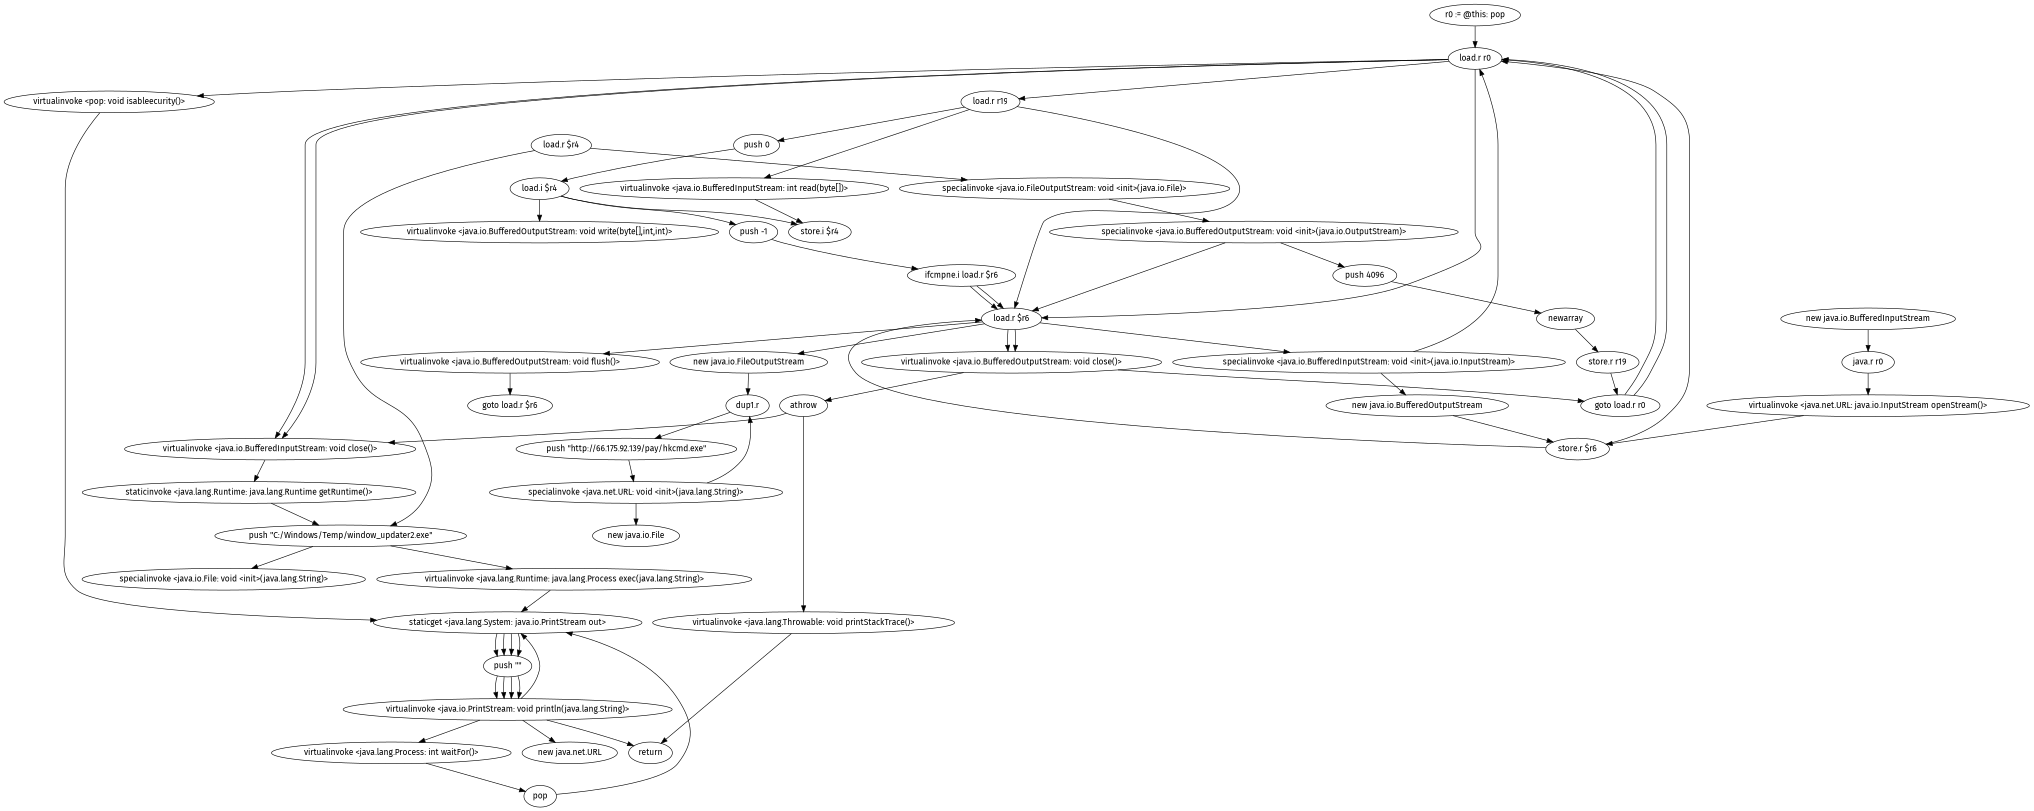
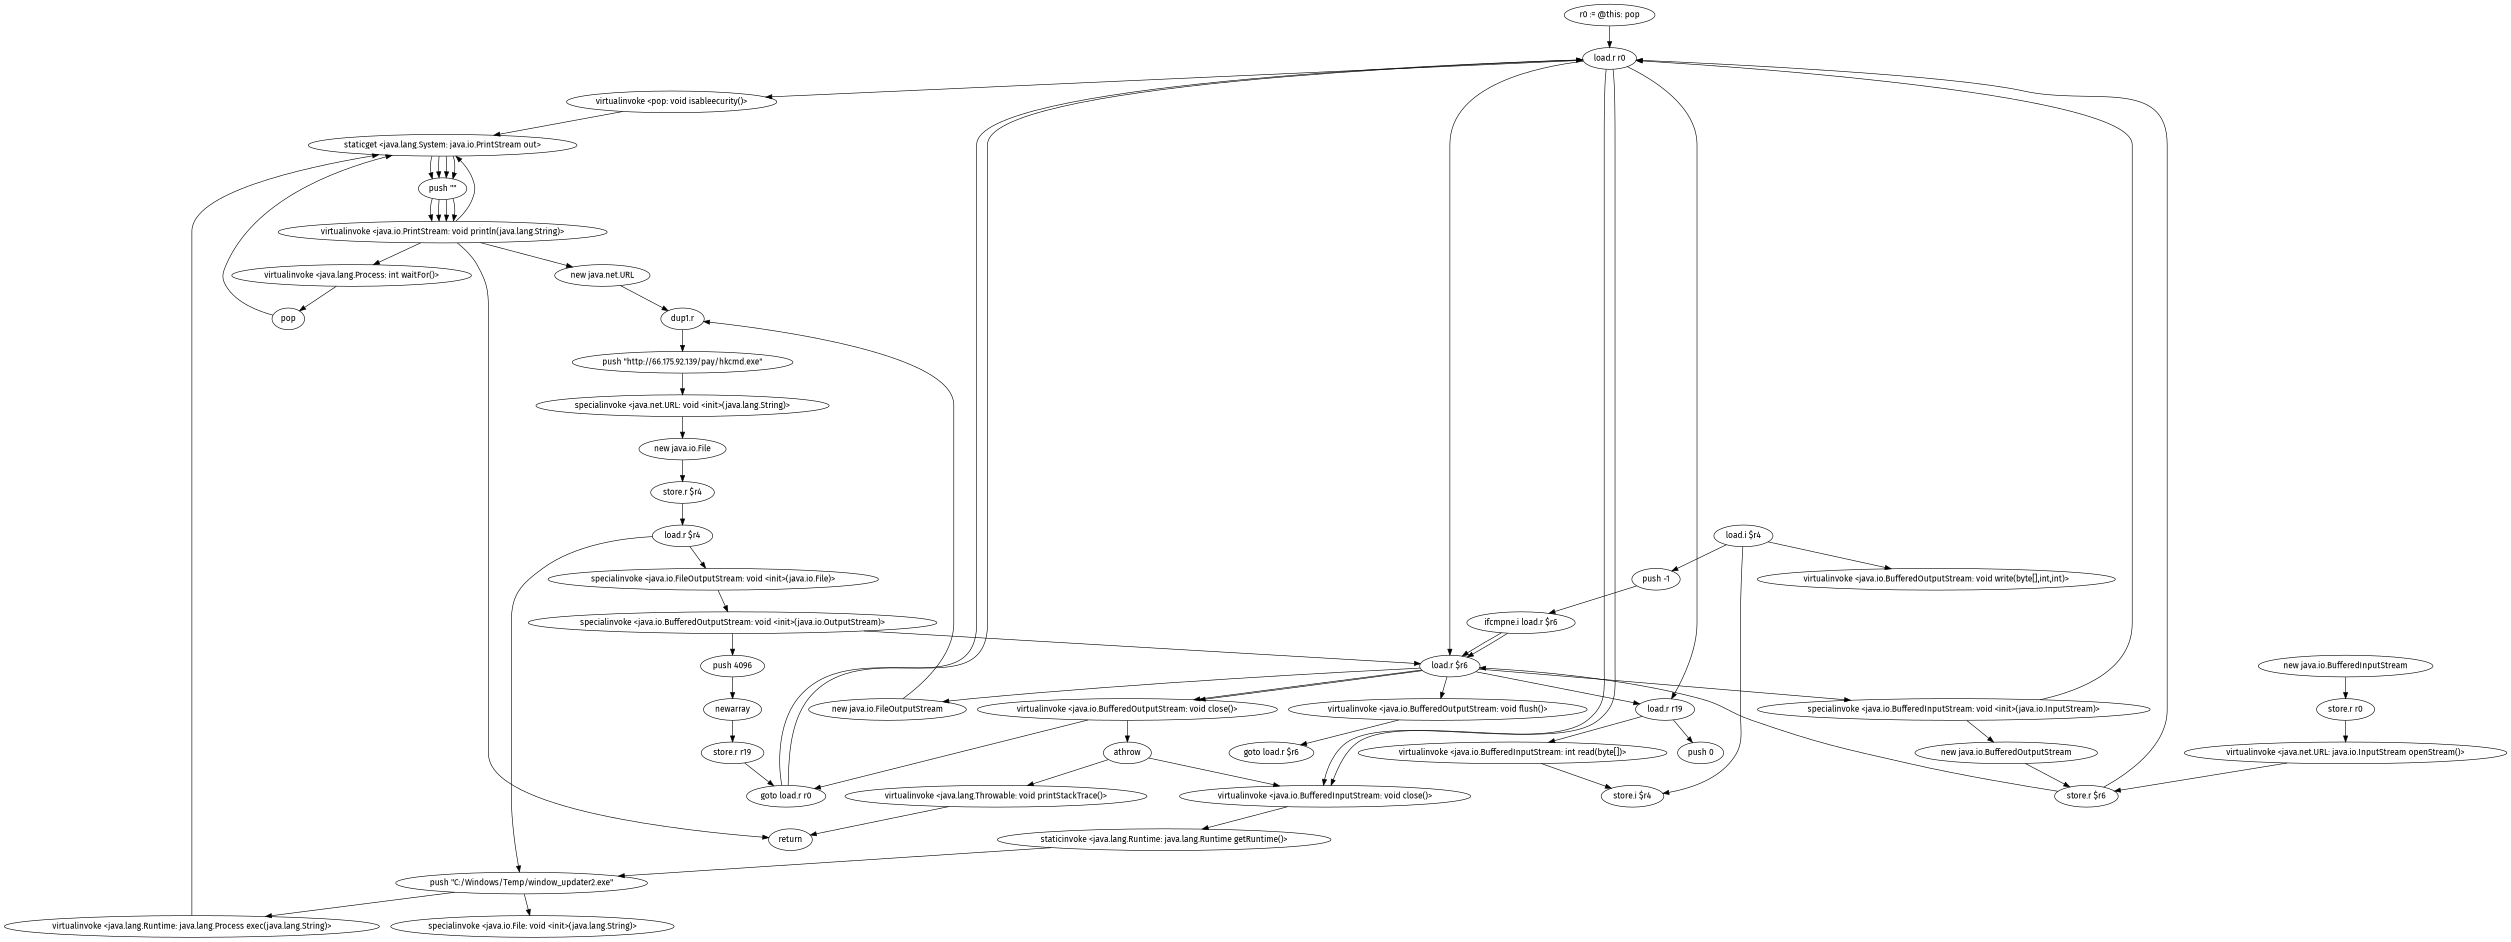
  digraph {
    fontname="Fira Sans"
    node [fontname="Fira Sans"]
    edge [fontname="Fira Sans"]
    "r0 := @this: pop"
    "load.r r0"
    "virtualinvoke <pop: void isableecurity()>"
    "load.r $r6"
    "virtualinvoke <java.io.BufferedInputStream: void close()>"
    "load.r r19"
    "staticget <java.lang.System: java.io.PrintStream out>"
    "specialinvoke <java.io.BufferedInputStream: void <init>(java.io.InputStream)>"
    "new java.io.FileOutputStream"
    "virtualinvoke <java.io.BufferedOutputStream: void close()>"
    "virtualinvoke <java.io.BufferedOutputStream: void flush()>"
    "staticinvoke <java.lang.Runtime: java.lang.Runtime getRuntime()>"
    "virtualinvoke <java.io.BufferedInputStream: int read(byte[])>"
    "push 0"
    "push \"\""
    "virtualinvoke <java.io.PrintStream: void println(java.lang.String)>"
    "new java.net.URL"
    return
    "virtualinvoke <java.lang.Process: int waitFor()>"
    "dup1.r"
    pop
    "push \"http://66.175.92.139/pay/hkcmd.exe\""
    "specialinvoke <java.net.URL: void <init>(java.lang.String)>"
    "load.r $r4"
    "push \"C:/Windows/Temp/window_updater2.exe\""
    "specialinvoke <java.io.FileOutputStream: void <init>(java.io.File)>"
    "new java.io.File"
+   "store.r $r4"
    "specialinvoke <java.io.File: void <init>(java.lang.String)>"
    "virtualinvoke <java.lang.Runtime: java.lang.Process exec(java.lang.String)>"
    "specialinvoke <java.io.BufferedOutputStream: void <init>(java.io.OutputStream)>"
    "new java.io.BufferedInputStream"
-   "store.r r0" [label="java.r r0"]
+   "store.r r0"
    "virtualinvoke <java.net.URL: java.io.InputStream openStream()>"
    "store.r $r6"
    "new java.io.BufferedOutputStream"
    athrow
    "goto load.r r0"
    "goto load.r $r6"
    "virtualinvoke <java.lang.Throwable: void printStackTrace()>"
    "push 4096"
    newarray
    "store.r r19"
    "store.i $r4"
    "load.i $r4"
    "push -1"
    "virtualinvoke <java.io.BufferedOutputStream: void write(byte[],int,int)>"
    "ifcmpne.i load.r $r6"
    "r0 := @this: pop" -> "load.r r0"
    "load.r r0" -> "virtualinvoke <pop: void isableecurity()>"
    "load.r r0" -> "load.r $r6"
    "load.r r0" -> "virtualinvoke <java.io.BufferedInputStream: void close()>"
    "load.r r0" -> "virtualinvoke <java.io.BufferedInputStream: void close()>"
    "load.r r0" -> "load.r r19"
    "virtualinvoke <pop: void isableecurity()>" -> "staticget <java.lang.System: java.io.PrintStream out>"
-   "load.r r19" -> "load.r $r6"
+   "load.r $r6" -> "load.r r19"
    "load.r $r6" -> "specialinvoke <java.io.BufferedInputStream: void <init>(java.io.InputStream)>"
    "load.r $r6" -> "new java.io.FileOutputStream"
    "load.r $r6" -> "virtualinvoke <java.io.BufferedOutputStream: void close()>"
    "load.r $r6" -> "virtualinvoke <java.io.BufferedOutputStream: void close()>"
    "load.r $r6" -> "virtualinvoke <java.io.BufferedOutputStream: void flush()>"
    "virtualinvoke <java.io.BufferedInputStream: void close()>" -> "staticinvoke <java.lang.Runtime: java.lang.Runtime getRuntime()>"
    "load.r r19" -> "virtualinvoke <java.io.BufferedInputStream: int read(byte[])>"
    "load.r r19" -> "push 0"
    "staticget <java.lang.System: java.io.PrintStream out>" -> "push \"\""
    "staticget <java.lang.System: java.io.PrintStream out>" -> "push \"\""
    "staticget <java.lang.System: java.io.PrintStream out>" -> "push \"\""
    "staticget <java.lang.System: java.io.PrintStream out>" -> "push \"\""
    "specialinvoke <java.io.BufferedInputStream: void <init>(java.io.InputStream)>" -> "load.r r0"
    "specialinvoke <java.io.BufferedInputStream: void <init>(java.io.InputStream)>" -> "new java.io.BufferedOutputStream"
    "new java.io.FileOutputStream" -> "dup1.r"
    "virtualinvoke <java.io.BufferedOutputStream: void close()>" -> athrow
    "virtualinvoke <java.io.BufferedOutputStream: void close()>" -> "goto load.r r0"
    "virtualinvoke <java.io.BufferedOutputStream: void flush()>" -> "goto load.r $r6"
    "staticinvoke <java.lang.Runtime: java.lang.Runtime getRuntime()>" -> "push \"C:/Windows/Temp/window_updater2.exe\""
    "virtualinvoke <java.io.BufferedInputStream: int read(byte[])>" -> "store.i $r4"
-   "push 0" -> "load.i $r4"
    "push \"\"" -> "virtualinvoke <java.io.PrintStream: void println(java.lang.String)>"
    "push \"\"" -> "virtualinvoke <java.io.PrintStream: void println(java.lang.String)>"
    "push \"\"" -> "virtualinvoke <java.io.PrintStream: void println(java.lang.String)>"
    "push \"\"" -> "virtualinvoke <java.io.PrintStream: void println(java.lang.String)>"
    "virtualinvoke <java.io.PrintStream: void println(java.lang.String)>" -> "staticget <java.lang.System: java.io.PrintStream out>"
    "virtualinvoke <java.io.PrintStream: void println(java.lang.String)>" -> "new java.net.URL"
    "virtualinvoke <java.io.PrintStream: void println(java.lang.String)>" -> return
    "virtualinvoke <java.io.PrintStream: void println(java.lang.String)>" -> "virtualinvoke <java.lang.Process: int waitFor()>"
-   "specialinvoke <java.net.URL: void <init>(java.lang.String)>" -> "dup1.r"
+   "new java.net.URL" -> "dup1.r"
    "virtualinvoke <java.lang.Process: int waitFor()>" -> pop
    "dup1.r" -> "push \"http://66.175.92.139/pay/hkcmd.exe\""
    pop -> "staticget <java.lang.System: java.io.PrintStream out>"
    "push \"http://66.175.92.139/pay/hkcmd.exe\"" -> "specialinvoke <java.net.URL: void <init>(java.lang.String)>"
    "specialinvoke <java.net.URL: void <init>(java.lang.String)>" -> "new java.io.File"
    "load.r $r4" -> "push \"C:/Windows/Temp/window_updater2.exe\""
    "load.r $r4" -> "specialinvoke <java.io.FileOutputStream: void <init>(java.io.File)>"
    "push \"C:/Windows/Temp/window_updater2.exe\"" -> "specialinvoke <java.io.File: void <init>(java.lang.String)>"
    "push \"C:/Windows/Temp/window_updater2.exe\"" -> "virtualinvoke <java.lang.Runtime: java.lang.Process exec(java.lang.String)>"
    "specialinvoke <java.io.FileOutputStream: void <init>(java.io.File)>" -> "specialinvoke <java.io.BufferedOutputStream: void <init>(java.io.OutputStream)>"
+   "new java.io.File" -> "store.r $r4"
+   "store.r $r4" -> "load.r $r4"
    "virtualinvoke <java.lang.Runtime: java.lang.Process exec(java.lang.String)>" -> "staticget <java.lang.System: java.io.PrintStream out>"
    "specialinvoke <java.io.BufferedOutputStream: void <init>(java.io.OutputStream)>" -> "load.r $r6"
    "specialinvoke <java.io.BufferedOutputStream: void <init>(java.io.OutputStream)>" -> "push 4096"
    "new java.io.BufferedInputStream" -> "store.r r0"
    "store.r r0" -> "virtualinvoke <java.net.URL: java.io.InputStream openStream()>"
    "virtualinvoke <java.net.URL: java.io.InputStream openStream()>" -> "store.r $r6"
    "store.r $r6" -> "load.r r0"
    "store.r $r6" -> "load.r $r6"
    "new java.io.BufferedOutputStream" -> "store.r $r6"
    athrow -> "virtualinvoke <java.io.BufferedInputStream: void close()>"
    athrow -> "virtualinvoke <java.lang.Throwable: void printStackTrace()>"
    "goto load.r r0" -> "load.r r0"
    "goto load.r r0" -> "load.r r0"
    "virtualinvoke <java.lang.Throwable: void printStackTrace()>" -> return
    "push 4096" -> newarray
    newarray -> "store.r r19"
    "store.r r19" -> "goto load.r r0"
    "load.i $r4" -> "store.i $r4"
    "load.i $r4" -> "push -1"
    "load.i $r4" -> "virtualinvoke <java.io.BufferedOutputStream: void write(byte[],int,int)>"
    "push -1" -> "ifcmpne.i load.r $r6"
    "ifcmpne.i load.r $r6" -> "load.r $r6"
    "ifcmpne.i load.r $r6" -> "load.r $r6"
  }
